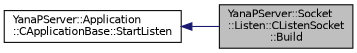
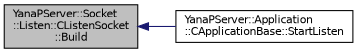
  digraph {
    rankdir=LR
    node [color=black fontname=Helvetica fontsize=10 shape=record style=filled]
    n1 [fillcolor=grey75 fontcolor=black height=0.2 label="YanaPServer::Socket\l::Listen::CListenSocket\l::Build" width=0.4]
    n2 [fillcolor=white height=0.2 label="YanaPServer::Application\l::CApplicationBase::StartListen" width=0.4]
-   n2 -> n1 [color=midnightblue dir=back fontname=Helvetica fontsize=10 labelfontname=Helvetica labelfontsize=10 style=solid]
+   n1 -> n2 [color=midnightblue dir=back fontname=Helvetica fontsize=10 labelfontname=Helvetica labelfontsize=10 style=solid]
  }
